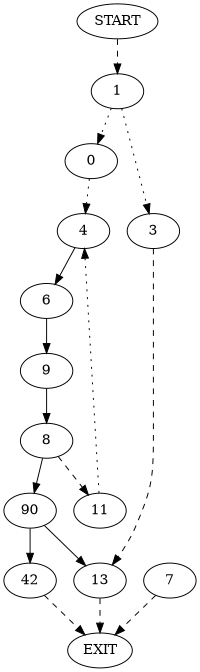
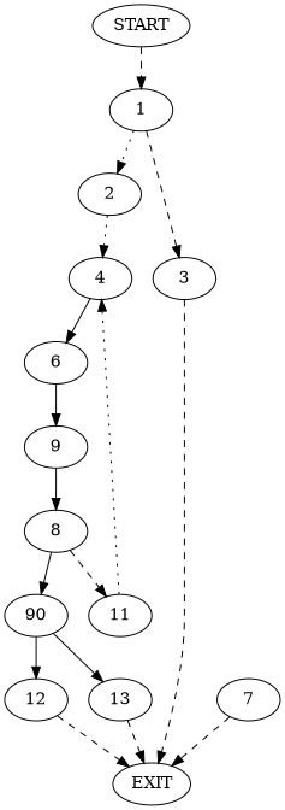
  digraph {
    edge [style=dashed]
    n1 [label=START]
    1
-   2 [label=0]
+   2
    3
    n5 [label=EXIT]
    4
    6
    9
    7
    n10 [label=90]
    8
    11
-   12 [label=42]
+   12
    13
    n1 -> 1
    1 -> 2 [style=dotted]
-   1 -> 3 [style=dotted]
+   1 -> 3
    2 -> 4 [style=dotted]
-   3 -> 13
+   3 -> n5
    4 -> 6 [style=solid]
    6 -> 9 [style=solid]
    9 -> 8 [style=solid]
    7 -> n5
    n10 -> 12 [style=solid]
    n10 -> 13 [style=solid]
    8 -> n10 [style=solid]
    8 -> 11
    11 -> 4 [style=dotted]
    12 -> n5
    13 -> n5
  }
